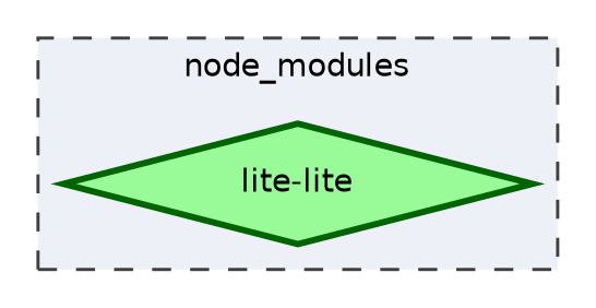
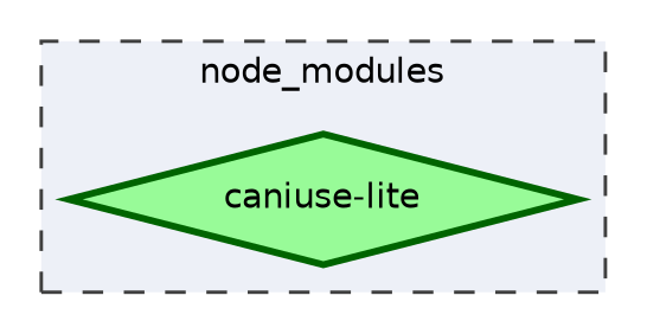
  digraph {
    compound=true
-   n1 [color=darkgreen fillcolor=palegreen fontname=Helvetica fontsize=10 height=0.2 label="lite-lite" shape=diamond style="filled,bold" width=0.4]
+   n1 [color=darkgreen fillcolor=palegreen fontname=Helvetica fontsize=10 height=0.2 label="caniuse-lite" shape=diamond style="filled,bold" width=0.4]
    subgraph cluster_1 {
      bgcolor="#edf0f7"
      fontname=Helvetica
      fontsize=10
      label=node_modules
      pencolor=grey25
      style="filled,dashed"
      n1
    }
  }
